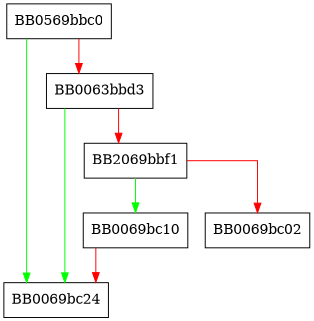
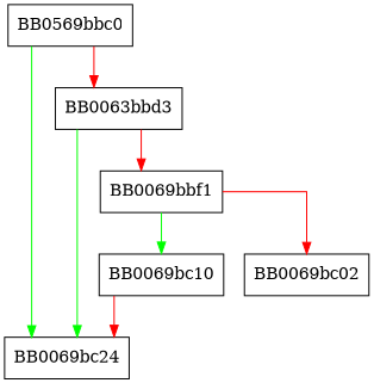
  digraph {
    splines=ortho
    node [shape=box]
    edge [color=red]
    n1 [label=BB0569bbc0]
    BB0069bc24
    n3 [label=BB0063bbd3]
-   BB0069bbf1 [label=BB2069bbf1]
+   BB0069bbf1
    BB0069bc10
    BB0069bc02
    n1 -> BB0069bc24 [color=green]
    n1 -> n3
    n3 -> BB0069bc24 [color=green]
    n3 -> BB0069bbf1
    BB0069bbf1 -> BB0069bc10 [color=green]
    BB0069bbf1 -> BB0069bc02
    BB0069bc10 -> BB0069bc24
  }
